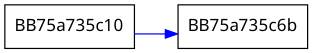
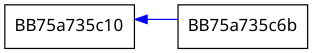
  digraph {
    splines=ortho
    rankdir=LR
    fontname="Noto Sans"
    node [shape=box fontname="Noto Sans"]
    BB75a735c10
    BB75a735c6b
-   BB75a735c10 -> BB75a735c6b [color=blue fontname="Noto Sans"]
+   BB75a735c6b -> BB75a735c10 [color=blue fontname="Noto Sans"]
  }
